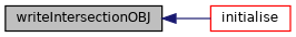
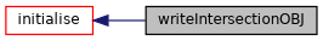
  digraph {
    rankdir=LR
    node [fontname=Helvetica fontsize=10 shape=record]
    n1 [color=black fillcolor=grey75 fontcolor=black height=0.2 label=writeIntersectionOBJ style=filled width=0.4]
    n2 [color=red height=0.2 label=initialise width=0.4]
-   n1 -> n2 [color=midnightblue dir=back fontname=Helvetica fontsize=10 labelfontname=Helvetica labelfontsize=10 style=solid]
+   n2 -> n1 [color=midnightblue dir=back fontname=Helvetica fontsize=10 labelfontname=Helvetica labelfontsize=10 style=solid]
  }
